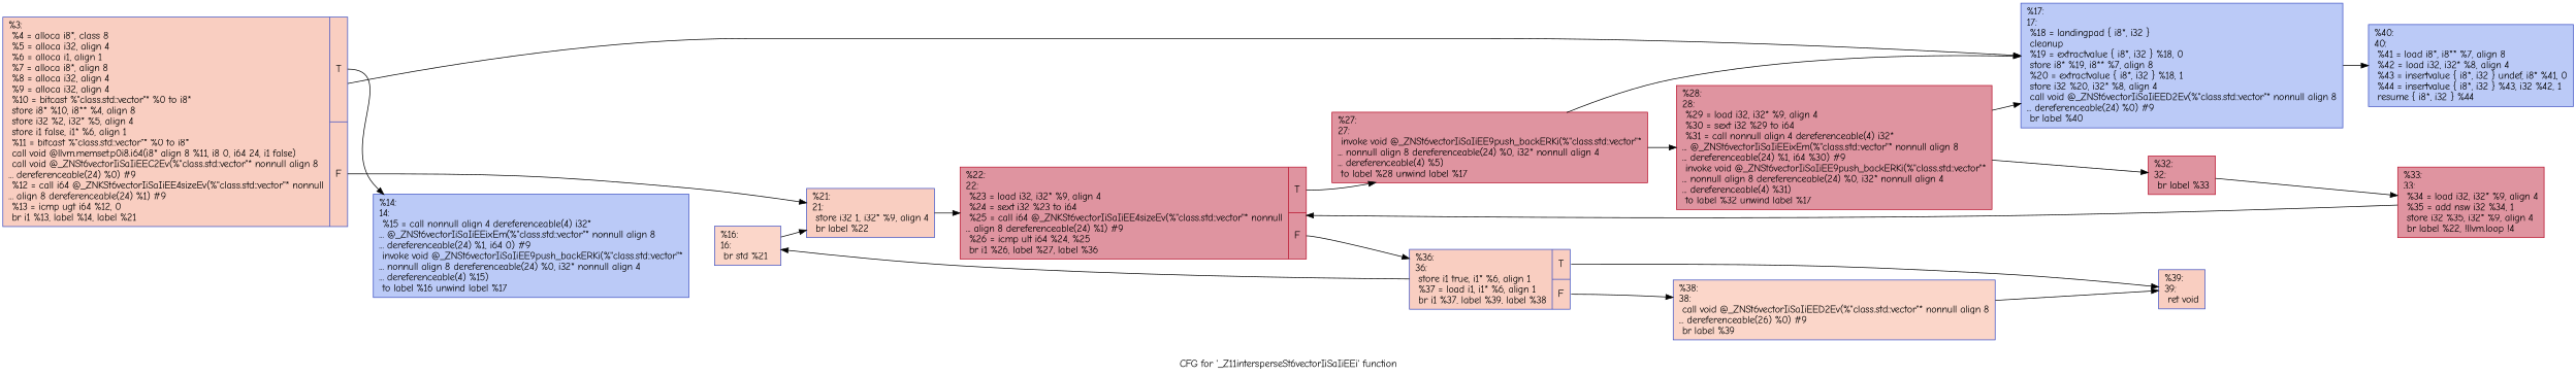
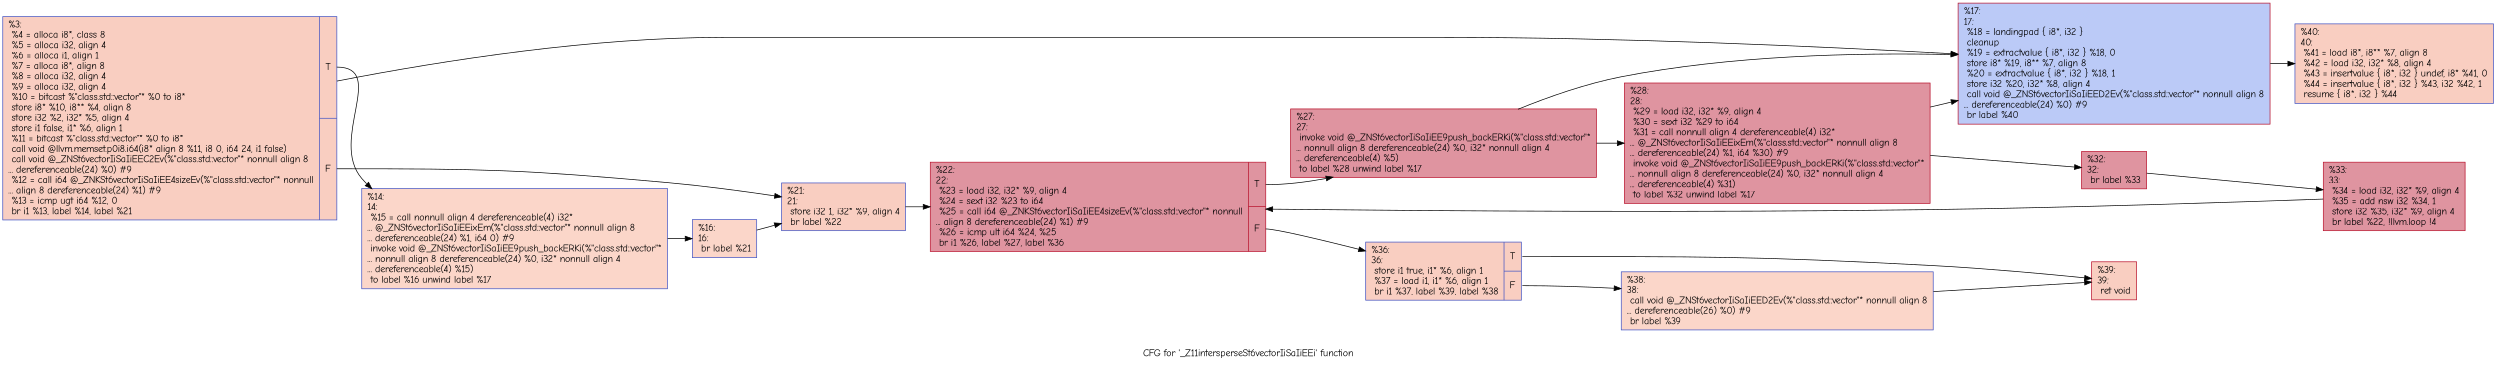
  digraph {
    fontname="Comic Neue"
    label="CFG for '_Z11intersperseSt6vectorIiSaIiEEi' function"
    rankdir=LR
    node [color="#3d50c3ff" fillcolor="#b70d2870" fontname="Comic Neue" shape=record style=filled]
    edge [fontname="Comic Neue"]
    n1 [fillcolor="#f2907270" label="{%3:\l  %4 = alloca i8*, class 8\l  %5 = alloca i32, align 4\l  %6 = alloca i1, align 1\l  %7 = alloca i8*, align 8\l  %8 = alloca i32, align 4\l  %9 = alloca i32, align 4\l  %10 = bitcast %\"class.std::vector\"* %0 to i8*\l  store i8* %10, i8** %4, align 8\l  store i32 %2, i32* %5, align 4\l  store i1 false, i1* %6, align 1\l  %11 = bitcast %\"class.std::vector\"* %0 to i8*\l  call void @llvm.memset.p0i8.i64(i8* align 8 %11, i8 0, i64 24, i1 false)\l  call void @_ZNSt6vectorIiSaIiEEC2Ev(%\"class.std::vector\"* nonnull align 8\l... dereferenceable(24) %0) #9\l  %12 = call i64 @_ZNKSt6vectorIiSaIiEE4sizeEv(%\"class.std::vector\"* nonnull\l... align 8 dereferenceable(24) %1) #9\l  %13 = icmp ugt i64 %12, 0\l  br i1 %13, label %14, label %21\l|{<s0>T|<s1>F}}"]
-   n2 [fillcolor="#6687ed70" label="{%14:\l14:                                               \l  %15 = call nonnull align 4 dereferenceable(4) i32*\l... @_ZNSt6vectorIiSaIiEEixEm(%\"class.std::vector\"* nonnull align 8\l... dereferenceable(24) %1, i64 0) #9\l  invoke void @_ZNSt6vectorIiSaIiEE9push_backERKi(%\"class.std::vector\"*\l... nonnull align 8 dereferenceable(24) %0, i32* nonnull align 4\l... dereferenceable(4) %15)\l          to label %16 unwind label %17\l}"]
+   n2 [fillcolor="#f6a38570" label="{%14:\l14:                                               \l  %15 = call nonnull align 4 dereferenceable(4) i32*\l... @_ZNSt6vectorIiSaIiEEixEm(%\"class.std::vector\"* nonnull align 8\l... dereferenceable(24) %1, i64 0) #9\l  invoke void @_ZNSt6vectorIiSaIiEE9push_backERKi(%\"class.std::vector\"*\l... nonnull align 8 dereferenceable(24) %0, i32* nonnull align 4\l... dereferenceable(4) %15)\l          to label %16 unwind label %17\l}"]
    n3 [fillcolor="#f2907270" label="{%21:\l21:                                               \l  store i32 1, i32* %9, align 4\l  br label %22\l}"]
-   n4 [fillcolor="#6687ed70" label="{%17:\l17:                                               \l  %18 = landingpad \{ i8*, i32 \}\l          cleanup\l  %19 = extractvalue \{ i8*, i32 \} %18, 0\l  store i8* %19, i8** %7, align 8\l  %20 = extractvalue \{ i8*, i32 \} %18, 1\l  store i32 %20, i32* %8, align 4\l  call void @_ZNSt6vectorIiSaIiEED2Ev(%\"class.std::vector\"* nonnull align 8\l... dereferenceable(24) %0) #9\l  br label %40\l}"]
-   n5 [fillcolor="#f6a38570" label="{%16:\l16:                                               \l  br std %21\l}"]
+   n4 [color="#b70d28ff" fillcolor="#6687ed70" label="{%17:\l17:                                               \l  %18 = landingpad \{ i8*, i32 \}\l          cleanup\l  %19 = extractvalue \{ i8*, i32 \} %18, 0\l  store i8* %19, i8** %7, align 8\l  %20 = extractvalue \{ i8*, i32 \} %18, 1\l  store i32 %20, i32* %8, align 4\l  call void @_ZNSt6vectorIiSaIiEED2Ev(%\"class.std::vector\"* nonnull align 8\l... dereferenceable(24) %0) #9\l  br label %40\l}"]
+   n5 [fillcolor="#f6a38570" label="{%16:\l16:                                               \l  br label %21\l}"]
    n6 [color="#b70d28ff" label="{%22:\l22:                                               \l  %23 = load i32, i32* %9, align 4\l  %24 = sext i32 %23 to i64\l  %25 = call i64 @_ZNKSt6vectorIiSaIiEE4sizeEv(%\"class.std::vector\"* nonnull\l... align 8 dereferenceable(24) %1) #9\l  %26 = icmp ult i64 %24, %25\l  br i1 %26, label %27, label %36\l|{<s0>T|<s1>F}}"]
-   n7 [fillcolor="#6687ed70" label="{%40:\l40:                                               \l  %41 = load i8*, i8** %7, align 8\l  %42 = load i32, i32* %8, align 4\l  %43 = insertvalue \{ i8*, i32 \} undef, i8* %41, 0\l  %44 = insertvalue \{ i8*, i32 \} %43, i32 %42, 1\l  resume \{ i8*, i32 \} %44\l}"]
+   n7 [fillcolor="#f2907270" label="{%40:\l40:                                               \l  %41 = load i8*, i8** %7, align 8\l  %42 = load i32, i32* %8, align 4\l  %43 = insertvalue \{ i8*, i32 \} undef, i8* %41, 0\l  %44 = insertvalue \{ i8*, i32 \} %43, i32 %42, 1\l  resume \{ i8*, i32 \} %44\l}"]
    n8 [color="#b70d28ff" label="{%27:\l27:                                               \l  invoke void @_ZNSt6vectorIiSaIiEE9push_backERKi(%\"class.std::vector\"*\l... nonnull align 8 dereferenceable(24) %0, i32* nonnull align 4\l... dereferenceable(4) %5)\l          to label %28 unwind label %17\l}"]
    n9 [fillcolor="#f2907270" label="{%36:\l36:                                               \l  store i1 true, i1* %6, align 1\l  %37 = load i1, i1* %6, align 1\l  br i1 %37, label %39, label %38\l|{<s0>T|<s1>F}}"]
    n10 [color="#b70d28ff" label="{%28:\l28:                                               \l  %29 = load i32, i32* %9, align 4\l  %30 = sext i32 %29 to i64\l  %31 = call nonnull align 4 dereferenceable(4) i32*\l... @_ZNSt6vectorIiSaIiEEixEm(%\"class.std::vector\"* nonnull align 8\l... dereferenceable(24) %1, i64 %30) #9\l  invoke void @_ZNSt6vectorIiSaIiEE9push_backERKi(%\"class.std::vector\"*\l... nonnull align 8 dereferenceable(24) %0, i32* nonnull align 4\l... dereferenceable(4) %31)\l          to label %32 unwind label %17\l}"]
-   n11 [fillcolor="#f2907270" label="{%39:\l39:                                               \l  ret void\l}"]
+   n11 [color="#b70d28ff" fillcolor="#f2907270" label="{%39:\l39:                                               \l  ret void\l}"]
    n12 [fillcolor="#f6a38570" label="{%38:\l38:                                               \l  call void @_ZNSt6vectorIiSaIiEED2Ev(%\"class.std::vector\"* nonnull align 8\l... dereferenceable(26) %0) #9\l  br label %39\l}"]
    n13 [color="#b70d28ff" label="{%32:\l32:                                               \l  br label %33\l}"]
    n14 [color="#b70d28ff" label="{%33:\l33:                                               \l  %34 = load i32, i32* %9, align 4\l  %35 = add nsw i32 %34, 1\l  store i32 %35, i32* %9, align 4\l  br label %22, !llvm.loop !4\l}"]
    n1 -> n2 [tailport=s0]
    n1 -> n3 [tailport=s1]
    n1 -> n4
-   n9 -> n5
+   n2 -> n5
    n3 -> n6
    n4 -> n7
    n5 -> n3
    n6 -> n8 [tailport=s0]
    n6 -> n9 [tailport=s1]
    n8 -> n4
    n8 -> n10
    n9 -> n11 [tailport=s0]
    n9 -> n12 [tailport=s1]
    n10 -> n4
    n10 -> n13
    n12 -> n11
    n13 -> n14
    n14 -> n6
  }
